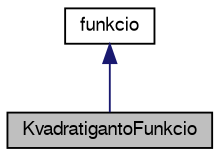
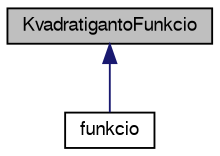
  digraph {
    node [color=black fontname=FreeSans fontsize=10 shape=record style=filled]
    n1 [fillcolor=grey75 fontcolor=black height=0.2 label=KvadratigantoFunkcio width=0.4]
    n2 [fillcolor=white height=0.2 label=funkcio width=0.4]
-   n2 -> n1 [color=midnightblue dir=back fontname=FreeSans fontsize=10 labelfontname=FreeSans labelfontsize=10 style=solid]
+   n1 -> n2 [color=midnightblue dir=back fontname=FreeSans fontsize=10 labelfontname=FreeSans labelfontsize=10 style=solid]
  }
